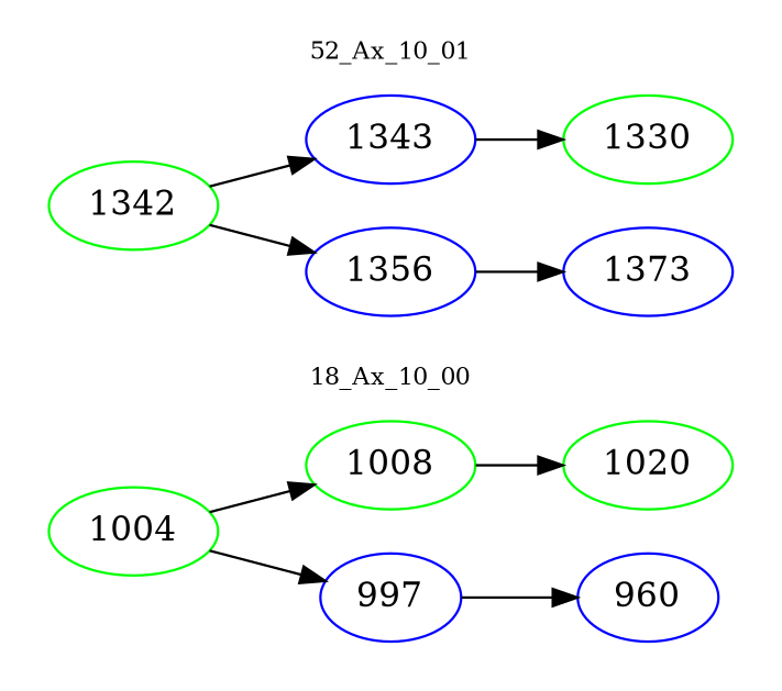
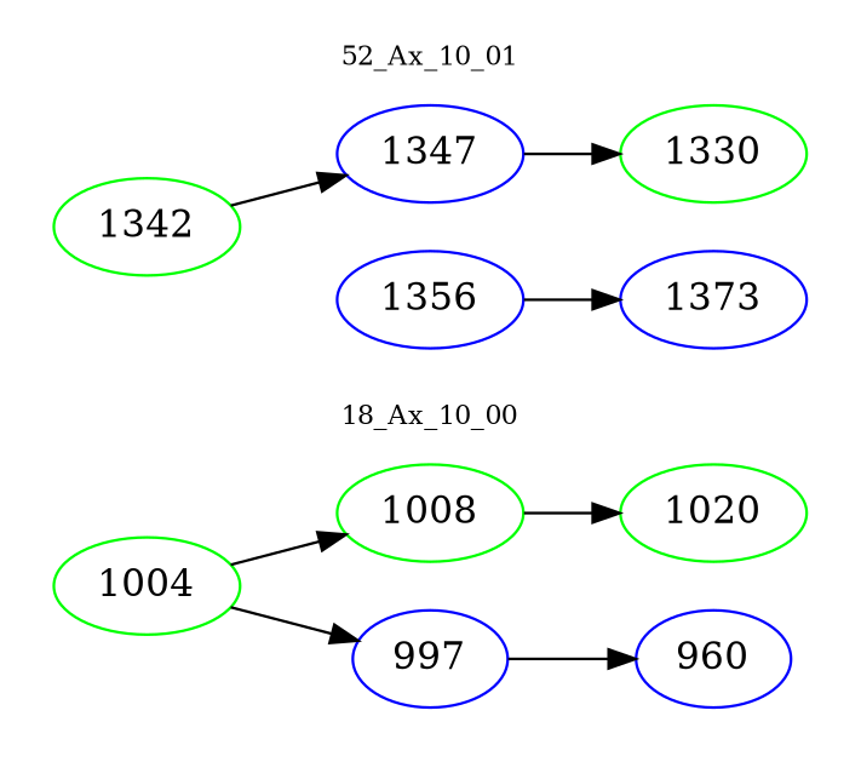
  digraph {
    rankdir=LR
    node [color=green]
    edge [color=black]
    n1 [label=1004]
    n2 [color=blue label=997]
    n3 [label=1008]
    n4 [color=blue label=960]
    n5 [label=1020]
    n6 [label=1342]
    n7 [color=blue label=1356]
-   n8 [color=blue label=1343]
+   n8 [color=blue label=1347]
    n9 [color=blue label=1373]
    n10 [label=1330]
    subgraph cluster_1 {
      color=white
      fontsize=10
      label="18_Ax_10_00"
      n1
      n2
      n3
      n4
      n5
    }
    subgraph cluster_2 {
      color=white
      fontsize=10
      label="52_Ax_10_01"
      n6
      n7
      n8
      n9
      n10
    }
    n1 -> n2
    n1 -> n3
    n2 -> n4
    n3 -> n5
-   n6 -> n7
    n6 -> n8
    n7 -> n9
    n8 -> n10
  }
